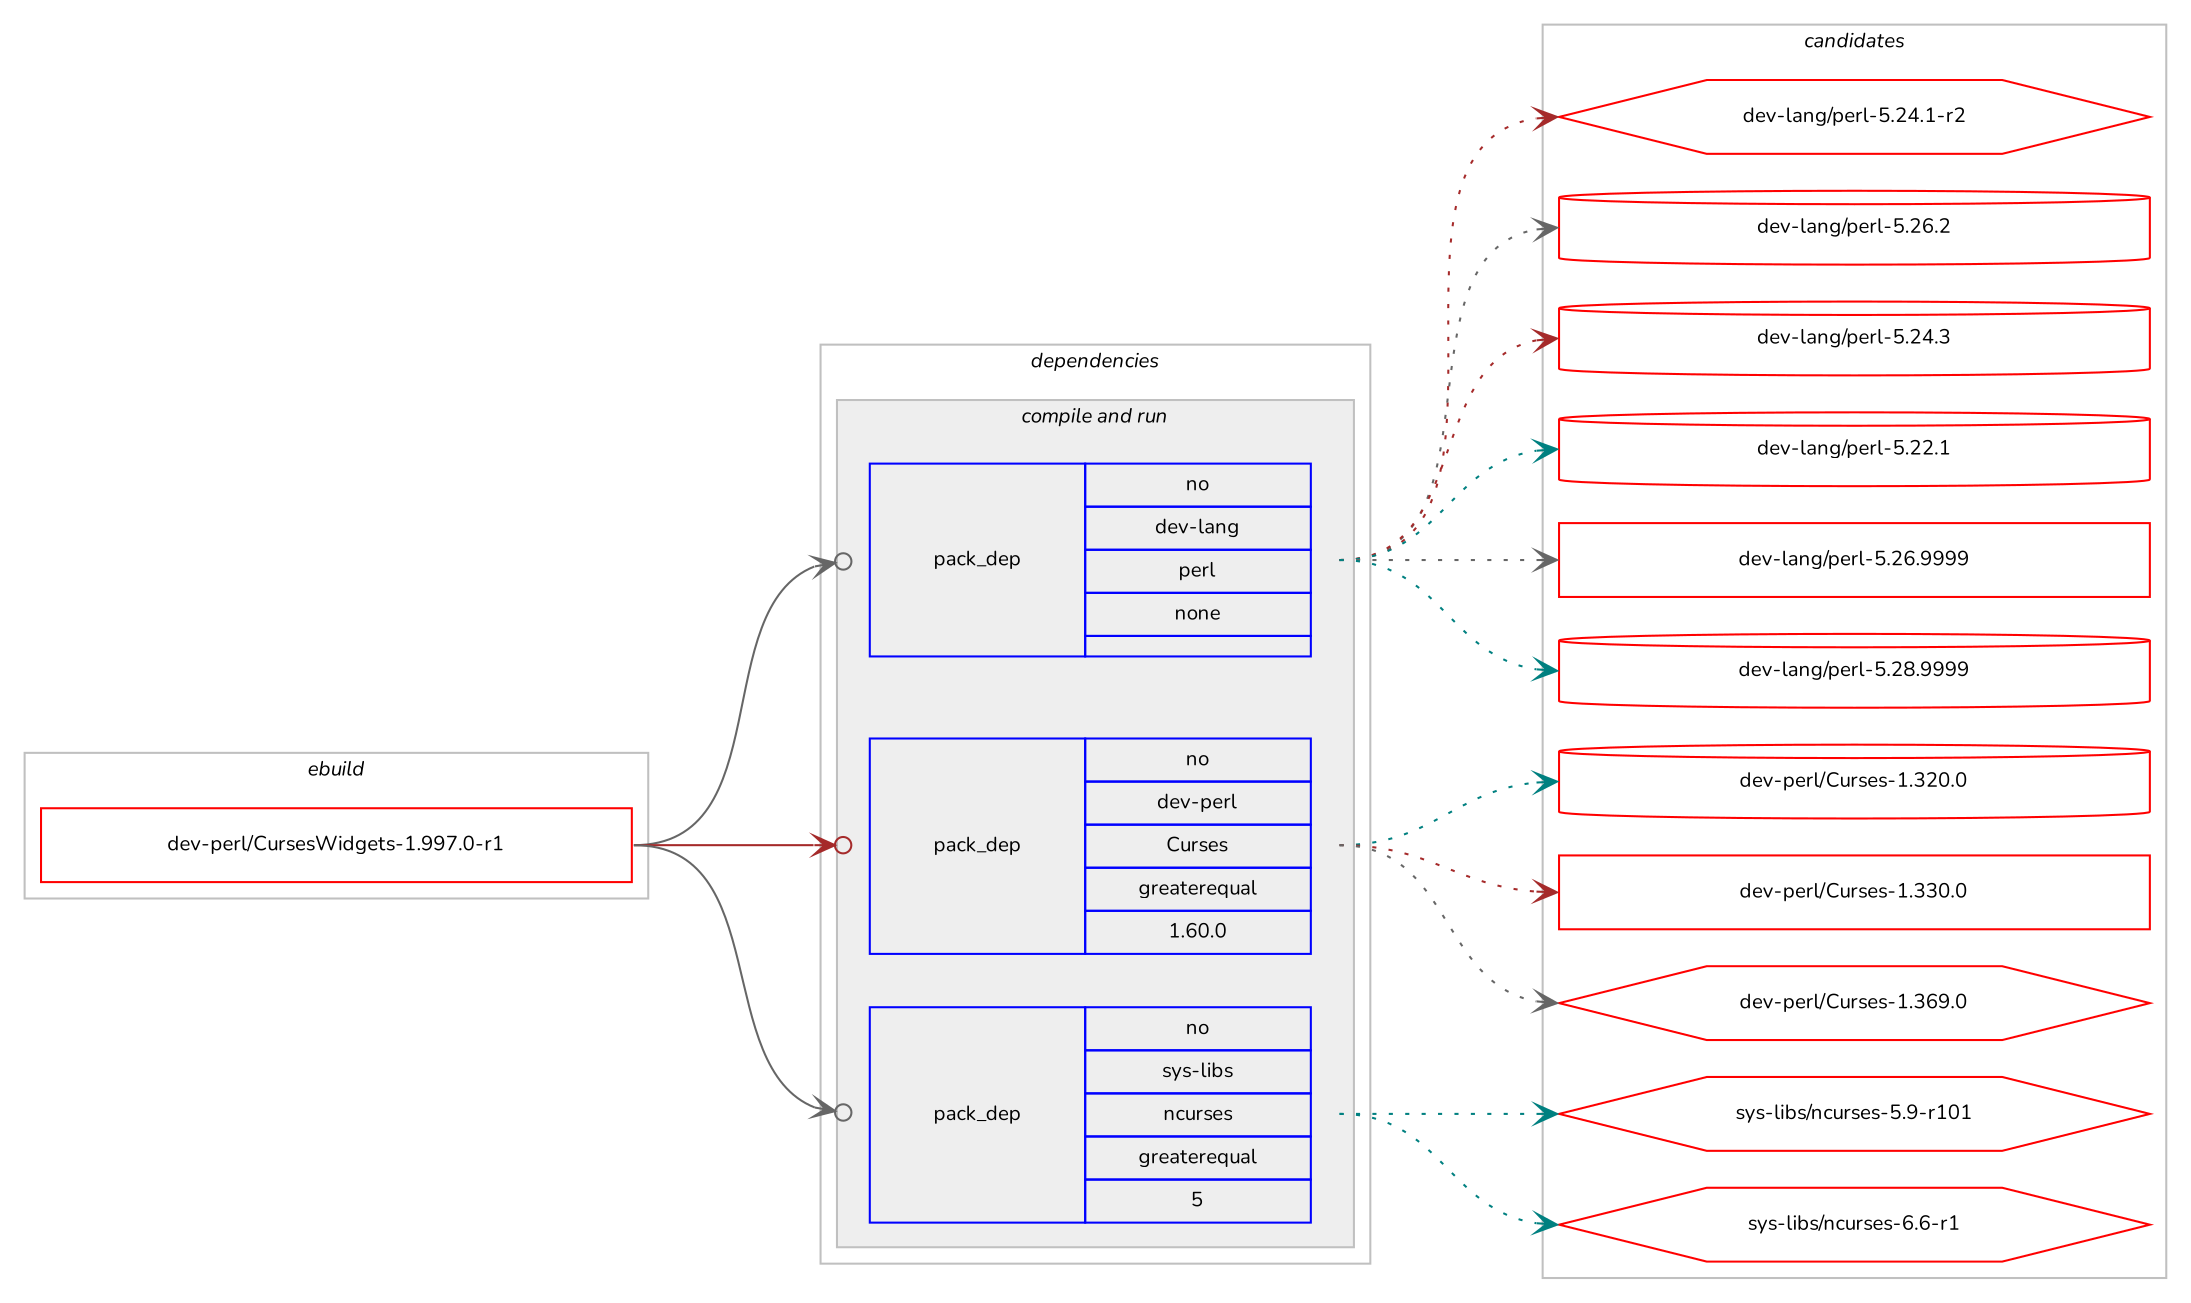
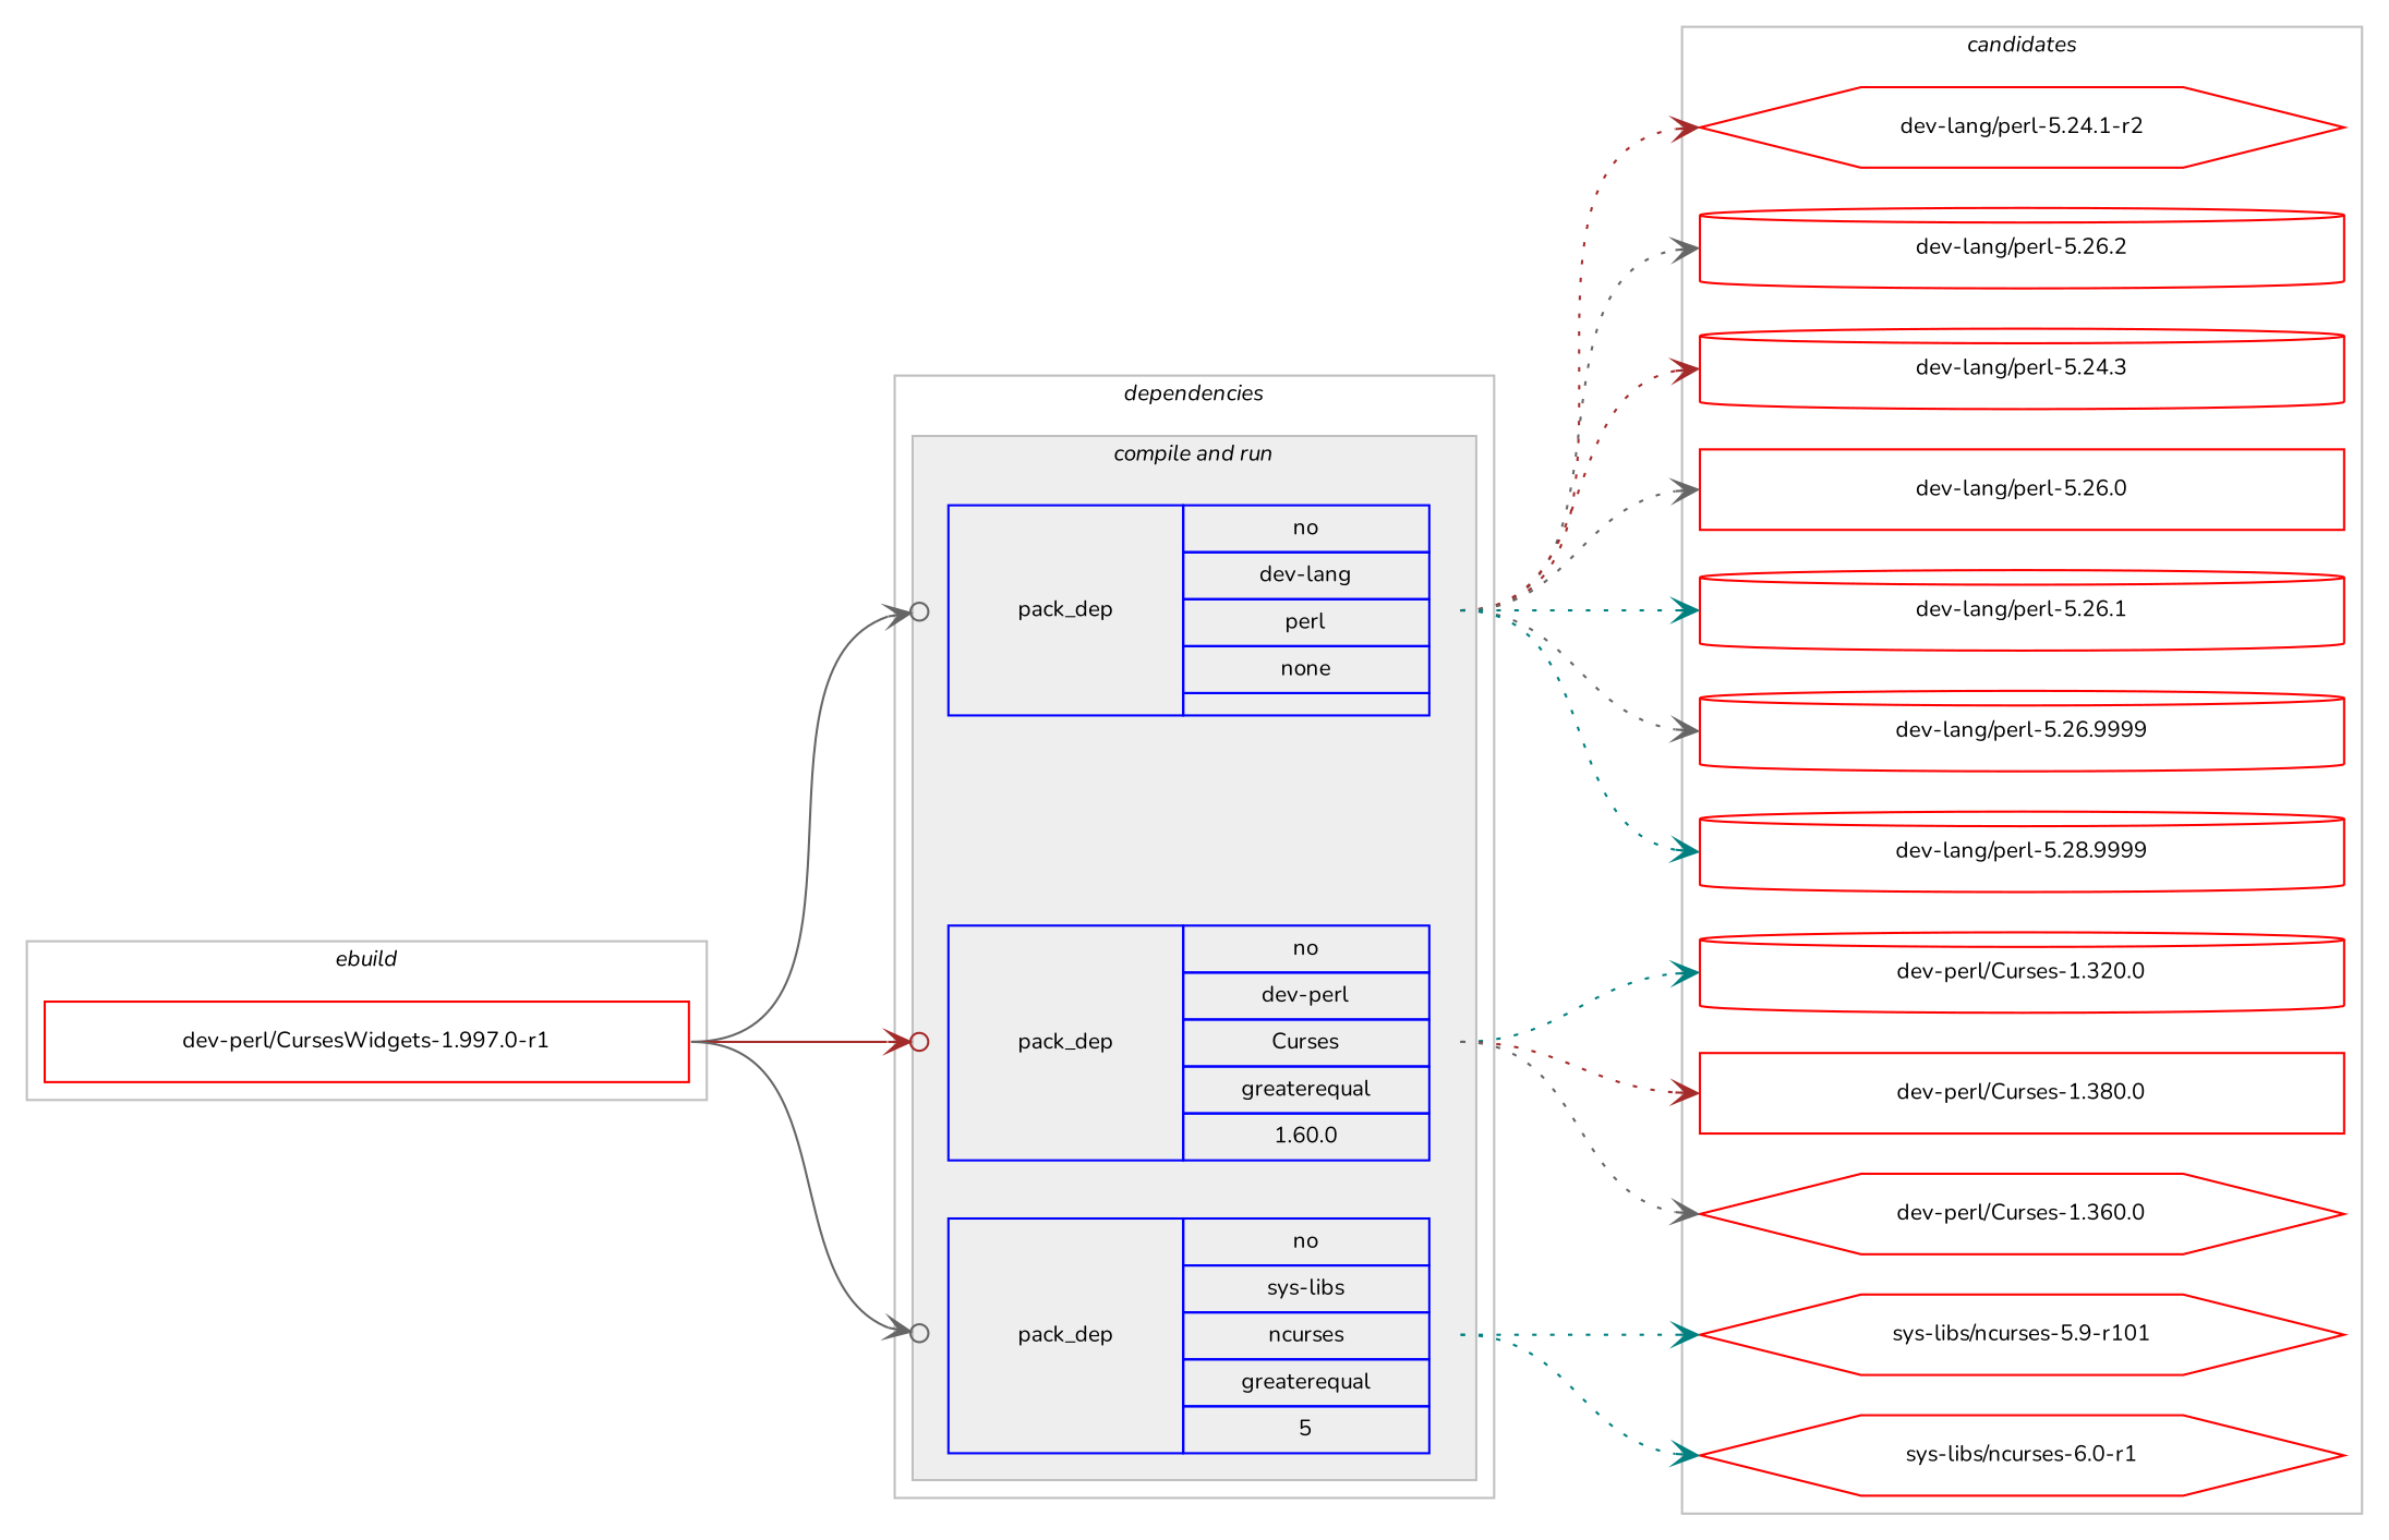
  digraph {
    compound=true
    concentrate=true
    fontname=Nunito
    fontsize=10
    newrank=true
    rankdir=LR
    ranksep=1.5
    node [color=red fontname=Nunito fontsize=10 shape=cylinder]
    edge [arrowhead=vee color=gray40 fontname=Nunito headport=w style=dotted tailport=e weight=100]
    n1 [label="dev-perl/CursesWidgets-1.997.0-r1" shape=box width=4]
    n2 [color=blue label=<<TABLE BORDER="0" CELLBORDER="1" CELLSPACING="0" CELLPADDING="4" WIDTH="220"><TR><TD ROWSPAN="6" CELLPADDING="30">pack_dep</TD></TR><TR><TD WIDTH="110">no</TD></TR><TR><TD>dev-lang</TD></TR><TR><TD>perl</TD></TR><TR><TD>none</TD></TR><TR><TD></TD></TR></TABLE>> shape=none]
    n3 [color=blue label=<<TABLE BORDER="0" CELLBORDER="1" CELLSPACING="0" CELLPADDING="4" WIDTH="220"><TR><TD ROWSPAN="6" CELLPADDING="30">pack_dep</TD></TR><TR><TD WIDTH="110">no</TD></TR><TR><TD>dev-perl</TD></TR><TR><TD>Curses</TD></TR><TR><TD>greaterequal</TD></TR><TR><TD>1.60.0</TD></TR></TABLE>> shape=none]
    n4 [color=blue label=<<TABLE BORDER="0" CELLBORDER="1" CELLSPACING="0" CELLPADDING="4" WIDTH="220"><TR><TD ROWSPAN="6" CELLPADDING="30">pack_dep</TD></TR><TR><TD WIDTH="110">no</TD></TR><TR><TD>sys-libs</TD></TR><TR><TD>ncurses</TD></TR><TR><TD>greaterequal</TD></TR><TR><TD>5</TD></TR></TABLE>> shape=none]
    n5 [label="dev-lang/perl-5.24.1-r2" shape=hexagon width=4]
    n6 [label="dev-lang/perl-5.26.2" width=4]
    n7 [label="dev-lang/perl-5.24.3" width=4]
-   n9 [label="dev-lang/perl-5.22.1" width=4]
-   n10 [label="dev-lang/perl-5.26.9999" shape=box width=4]
+   n8 [label="dev-lang/perl-5.26.0" shape=box width=4]
+   n9 [label="dev-lang/perl-5.26.1" width=4]
+   n10 [label="dev-lang/perl-5.26.9999" width=4]
    n11 [label="dev-lang/perl-5.28.9999" width=4]
    n12 [label="dev-perl/Curses-1.320.0" width=4]
-   n13 [label="dev-perl/Curses-1.330.0" shape=box width=4]
-   n14 [label="dev-perl/Curses-1.369.0" shape=hexagon width=4]
+   n13 [label="dev-perl/Curses-1.380.0" shape=box width=4]
+   n14 [label="dev-perl/Curses-1.360.0" shape=hexagon width=4]
    n15 [label="sys-libs/ncurses-5.9-r101" shape=hexagon width=4]
-   n16 [label="sys-libs/ncurses-6.6-r1" shape=hexagon width=4]
+   n16 [label="sys-libs/ncurses-6.0-r1" shape=hexagon width=4]
    subgraph cluster_1 {
      color=gray
      label=<<i>ebuild</i>>
      rank=same
      n1
    }
    subgraph cluster_2 {
      color=gray
      label=<<i>dependencies</i>>
      subgraph cluster_3 {
        color=gray
        fillcolor="#eeeeee"
        label=<<i>compile</i>>
        style=filled
      }
      subgraph cluster_4 {
        color=gray
        fillcolor="#eeeeee"
        label=<<i>compile and run</i>>
        style=filled
        subgraph sub_5 {
          color=gray
          fillcolor="#eeeeee"
          label=<<i>compile and run</i>>
          style=filled
          n2
        }
        subgraph sub_6 {
          color=gray
          fillcolor="#eeeeee"
          label=<<i>compile and run</i>>
          style=filled
          n3
        }
        subgraph sub_7 {
          color=gray
          fillcolor="#eeeeee"
          label=<<i>compile and run</i>>
          style=filled
          n4
        }
      }
      subgraph cluster_8 {
        color=gray
        fillcolor="#eeeeee"
        label=<<i>run</i>>
        style=filled
      }
    }
    subgraph cluster_9 {
      color=gray
      label=<<i>candidates</i>>
      rank=same
      subgraph sub_10 {
        color=black
        label=<<i>candidates</i>>
        nodesep=1
        rank=same
        n5
        n6
        n7
+       n8
        n9
        n10
        n11
      }
      subgraph sub_11 {
        color=black
        label=<<i>candidates</i>>
        nodesep=1
        rank=same
        n12
        n13
        n14
      }
      subgraph sub_12 {
        color=black
        label=<<i>candidates</i>>
        nodesep=1
        rank=same
        n15
        n16
      }
    }
    n1 -> n2 [arrowhead=odotvee style=solid weight=20]
    n1 -> n3 [arrowhead=odotvee color=brown style=solid weight=20]
    n1 -> n4 [arrowhead=odotvee style=solid weight=20]
    n2 -> n5 [color=brown]
    n2 -> n6
    n2 -> n7 [color=brown]
+   n2 -> n8
    n2 -> n9 [color=teal]
    n2 -> n10
    n2 -> n11 [color=teal]
    n3 -> n12 [color=teal]
    n3 -> n13 [color=brown]
    n3 -> n14
    n4 -> n15 [color=teal]
    n4 -> n16 [color=teal]
  }
